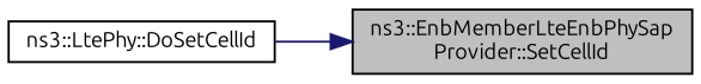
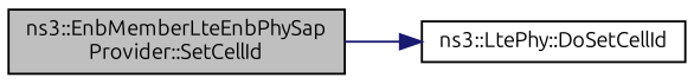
  digraph {
    rankdir=LR
    fontname=Ubuntu
    node [color=black fontname=Ubuntu fontsize=10 shape=record style=filled]
    n1 [fillcolor=grey75 fontcolor=black height=0.2 label="ns3::EnbMemberLteEnbPhySap\lProvider::SetCellId" width=0.4]
    n2 [fillcolor=white height=0.2 label="ns3::LtePhy::DoSetCellId" width=0.4]
-   n2 -> n1 [color=midnightblue fontname=Ubuntu fontsize=10 labelfontname=Helvetica labelfontsize=10 style=solid]
+   n1 -> n2 [color=midnightblue fontname=Ubuntu fontsize=10 labelfontname=Helvetica labelfontsize=10 style=solid]
  }
